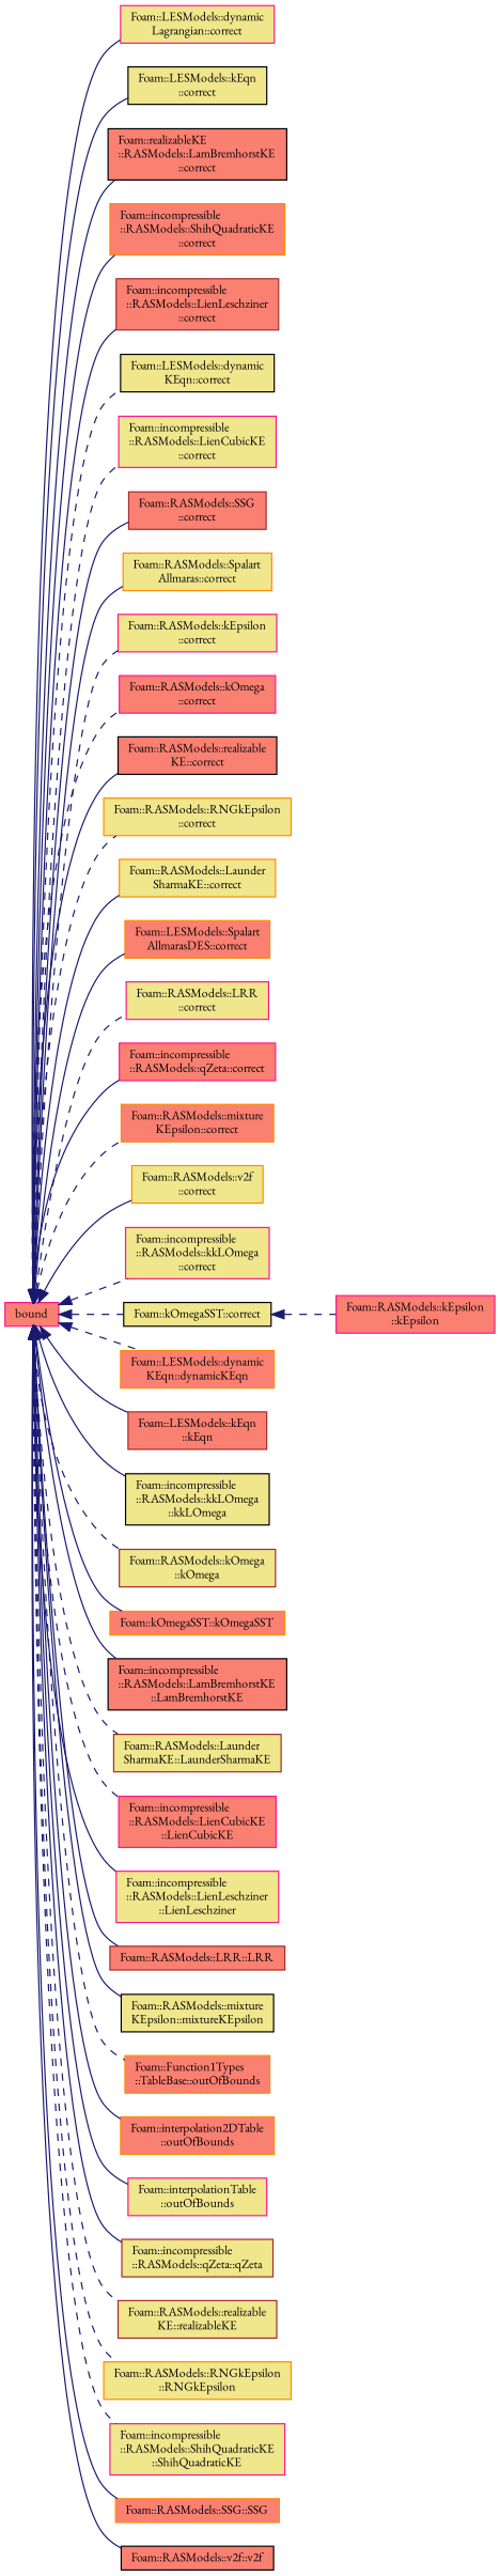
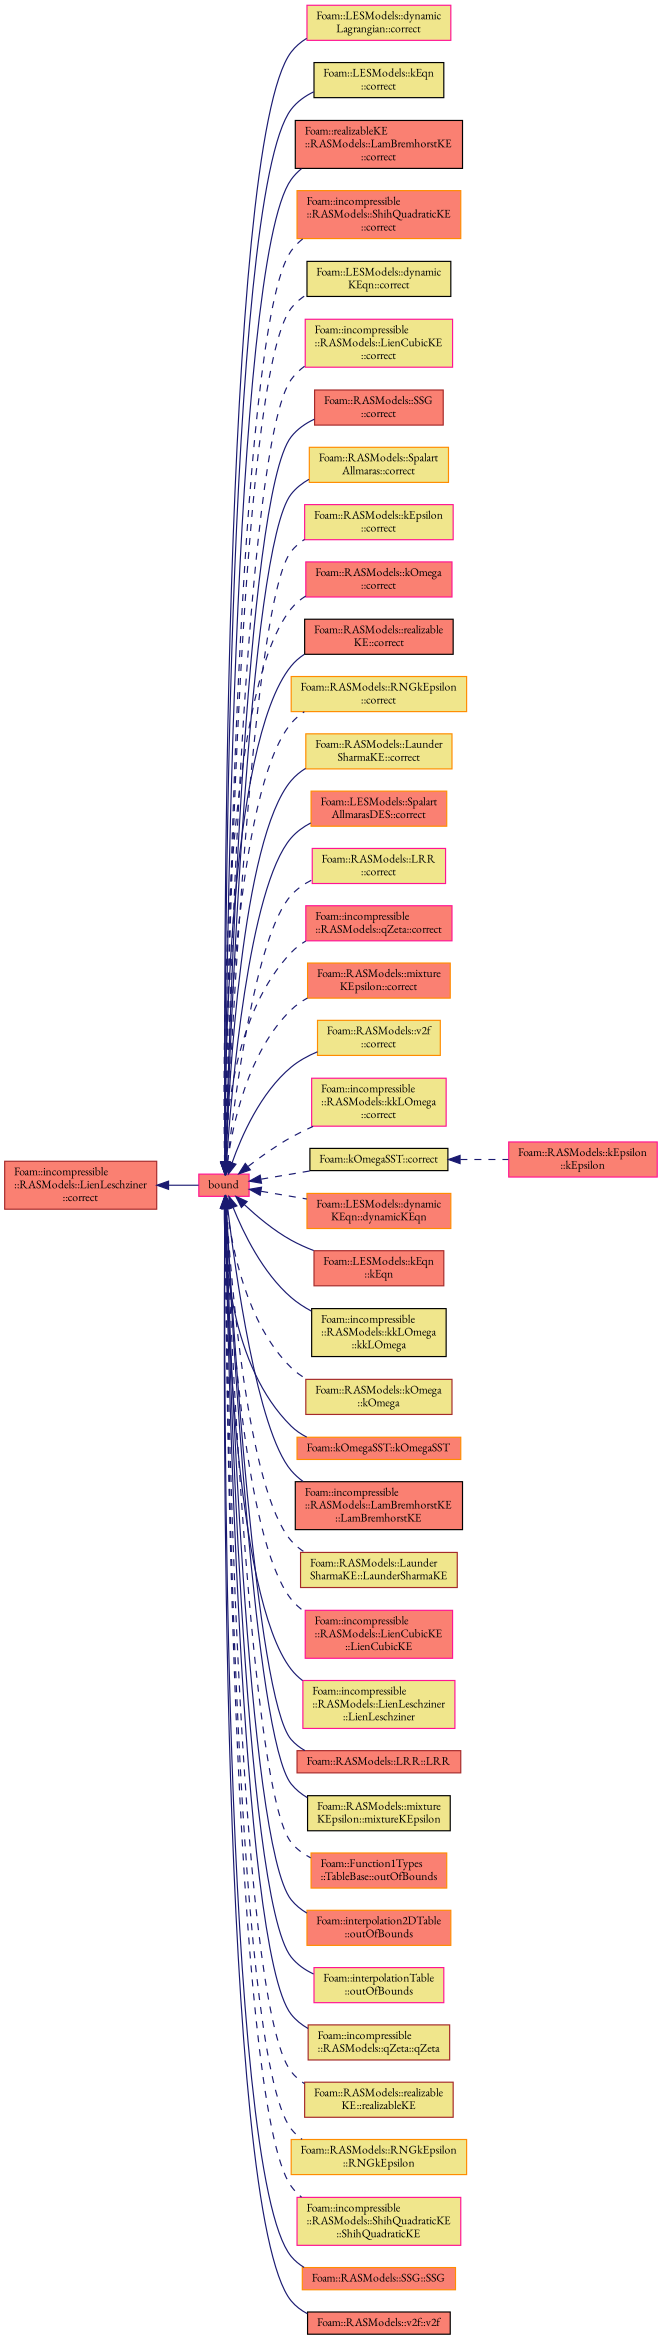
  digraph {
    fontname="EB Garamond"
    rankdir=LR
    node [color=deeppink fillcolor=khaki fontname="EB Garamond" fontsize=10 shape=record style=filled]
    edge [color=midnightblue dir=back fontname="EB Garamond" fontsize=10 labelfontname=Helvetica labelfontsize=10 style=solid]
    n1 [fillcolor=salmon fontcolor=black height=0.2 label=bound width=0.4]
    n2 [height=0.2 label="Foam::LESModels::dynamic\lLagrangian::correct" width=0.4]
    n3 [color=black height=0.2 label="Foam::LESModels::kEqn\l::correct" width=0.4]
    n4 [color=black fillcolor=salmon height=0.2 label="Foam::realizableKE\l::RASModels::LamBremhorstKE\l::correct" width=0.4]
    n5 [color=darkorange fillcolor=salmon height=0.2 label="Foam::incompressible\l::RASModels::ShihQuadraticKE\l::correct" width=0.4]
    n6 [color=brown fillcolor=salmon height=0.2 label="Foam::incompressible\l::RASModels::LienLeschziner\l::correct" width=0.4]
    n7 [color=black height=0.2 label="Foam::LESModels::dynamic\lKEqn::correct" width=0.4]
    n8 [height=0.2 label="Foam::incompressible\l::RASModels::LienCubicKE\l::correct" width=0.4]
    n9 [color=brown fillcolor=salmon height=0.2 label="Foam::RASModels::SSG\l::correct" width=0.4]
    n10 [color=darkorange height=0.2 label="Foam::RASModels::Spalart\lAllmaras::correct" width=0.4]
    n11 [height=0.2 label="Foam::RASModels::kEpsilon\l::correct" width=0.4]
    n12 [fillcolor=salmon height=0.2 label="Foam::RASModels::kOmega\l::correct" width=0.4]
    n13 [color=black fillcolor=salmon height=0.2 label="Foam::RASModels::realizable\lKE::correct" width=0.4]
    n14 [color=darkorange height=0.2 label="Foam::RASModels::RNGkEpsilon\l::correct" width=0.4]
    n15 [color=darkorange height=0.2 label="Foam::RASModels::Launder\lSharmaKE::correct" width=0.4]
    n16 [color=darkorange fillcolor=salmon height=0.2 label="Foam::LESModels::Spalart\lAllmarasDES::correct" width=0.4]
    n17 [height=0.2 label="Foam::RASModels::LRR\l::correct" width=0.4]
    n18 [fillcolor=salmon height=0.2 label="Foam::incompressible\l::RASModels::qZeta::correct" width=0.4]
    n19 [color=darkorange fillcolor=salmon height=0.2 label="Foam::RASModels::mixture\lKEpsilon::correct" width=0.4]
    n20 [color=darkorange height=0.2 label="Foam::RASModels::v2f\l::correct" width=0.4]
    n21 [height=0.2 label="Foam::incompressible\l::RASModels::kkLOmega\l::correct" width=0.4]
    n22 [color=black height=0.2 label="Foam::kOmegaSST::correct" width=0.4]
    n23 [color=darkorange fillcolor=salmon height=0.2 label="Foam::LESModels::dynamic\lKEqn::dynamicKEqn" width=0.4]
    n24 [color=brown fillcolor=salmon height=0.2 label="Foam::LESModels::kEqn\l::kEqn" width=0.4]
    n25 [color=black height=0.2 label="Foam::incompressible\l::RASModels::kkLOmega\l::kkLOmega" width=0.4]
    n26 [color=brown height=0.2 label="Foam::RASModels::kOmega\l::kOmega" width=0.4]
    n27 [color=darkorange fillcolor=salmon height=0.2 label="Foam::kOmegaSST::kOmegaSST" width=0.4]
    n28 [color=black fillcolor=salmon height=0.2 label="Foam::incompressible\l::RASModels::LamBremhorstKE\l::LamBremhorstKE" width=0.4]
    n29 [color=brown height=0.2 label="Foam::RASModels::Launder\lSharmaKE::LaunderSharmaKE" width=0.4]
    n30 [fillcolor=salmon height=0.2 label="Foam::incompressible\l::RASModels::LienCubicKE\l::LienCubicKE" width=0.4]
    n31 [height=0.2 label="Foam::incompressible\l::RASModels::LienLeschziner\l::LienLeschziner" width=0.4]
    n32 [color=brown fillcolor=salmon height=0.2 label="Foam::RASModels::LRR::LRR" width=0.4]
    n33 [color=black height=0.2 label="Foam::RASModels::mixture\lKEpsilon::mixtureKEpsilon" width=0.4]
    n34 [color=darkorange fillcolor=salmon height=0.2 label="Foam::Function1Types\l::TableBase::outOfBounds" width=0.4]
    n35 [color=darkorange fillcolor=salmon height=0.2 label="Foam::interpolation2DTable\l::outOfBounds" width=0.4]
    n36 [height=0.2 label="Foam::interpolationTable\l::outOfBounds" width=0.4]
    n37 [color=brown height=0.2 label="Foam::incompressible\l::RASModels::qZeta::qZeta" width=0.4]
    n38 [color=brown height=0.2 label="Foam::RASModels::realizable\lKE::realizableKE" width=0.4]
    n39 [color=darkorange height=0.2 label="Foam::RASModels::RNGkEpsilon\l::RNGkEpsilon" width=0.4]
    n40 [height=0.2 label="Foam::incompressible\l::RASModels::ShihQuadraticKE\l::ShihQuadraticKE" width=0.4]
    n41 [color=darkorange fillcolor=salmon height=0.2 label="Foam::RASModels::SSG::SSG" width=0.4]
    n42 [color=black fillcolor=salmon height=0.2 label="Foam::RASModels::v2f::v2f" width=0.4]
    n43 [fillcolor=salmon height=0.2 label="Foam::RASModels::kEpsilon\l::kEpsilon" width=0.4]
    n1 -> n2
    n1 -> n3
    n1 -> n4
-   n1 -> n5
-   n1 -> n6
+   n1 -> n5 [style=dashed]
+   n6 -> n1
    n1 -> n7 [style=dashed]
    n1 -> n8 [style=dashed]
    n1 -> n9
    n1 -> n10
    n1 -> n11 [style=dashed]
    n1 -> n12 [style=dashed]
    n1 -> n13
    n1 -> n14 [style=dashed]
    n1 -> n15
    n1 -> n16
    n1 -> n17 [style=dashed]
-   n1 -> n18
+   n1 -> n18 [style=dashed]
    n1 -> n19 [style=dashed]
    n1 -> n20
    n1 -> n21 [style=dashed]
    n1 -> n22 [style=dashed]
    n1 -> n23 [style=dashed]
    n1 -> n24
    n1 -> n25
    n1 -> n26 [style=dashed]
    n1 -> n27
    n1 -> n28
    n1 -> n29 [style=dashed]
    n1 -> n30 [style=dashed]
    n1 -> n31
    n1 -> n32
    n1 -> n33
    n1 -> n34 [style=dashed]
    n1 -> n35
    n1 -> n36
    n1 -> n37
    n1 -> n38 [style=dashed]
    n1 -> n39 [style=dashed]
    n1 -> n40 [style=dashed]
    n1 -> n41
    n1 -> n42
    n22 -> n43 [style=dashed]
  }
